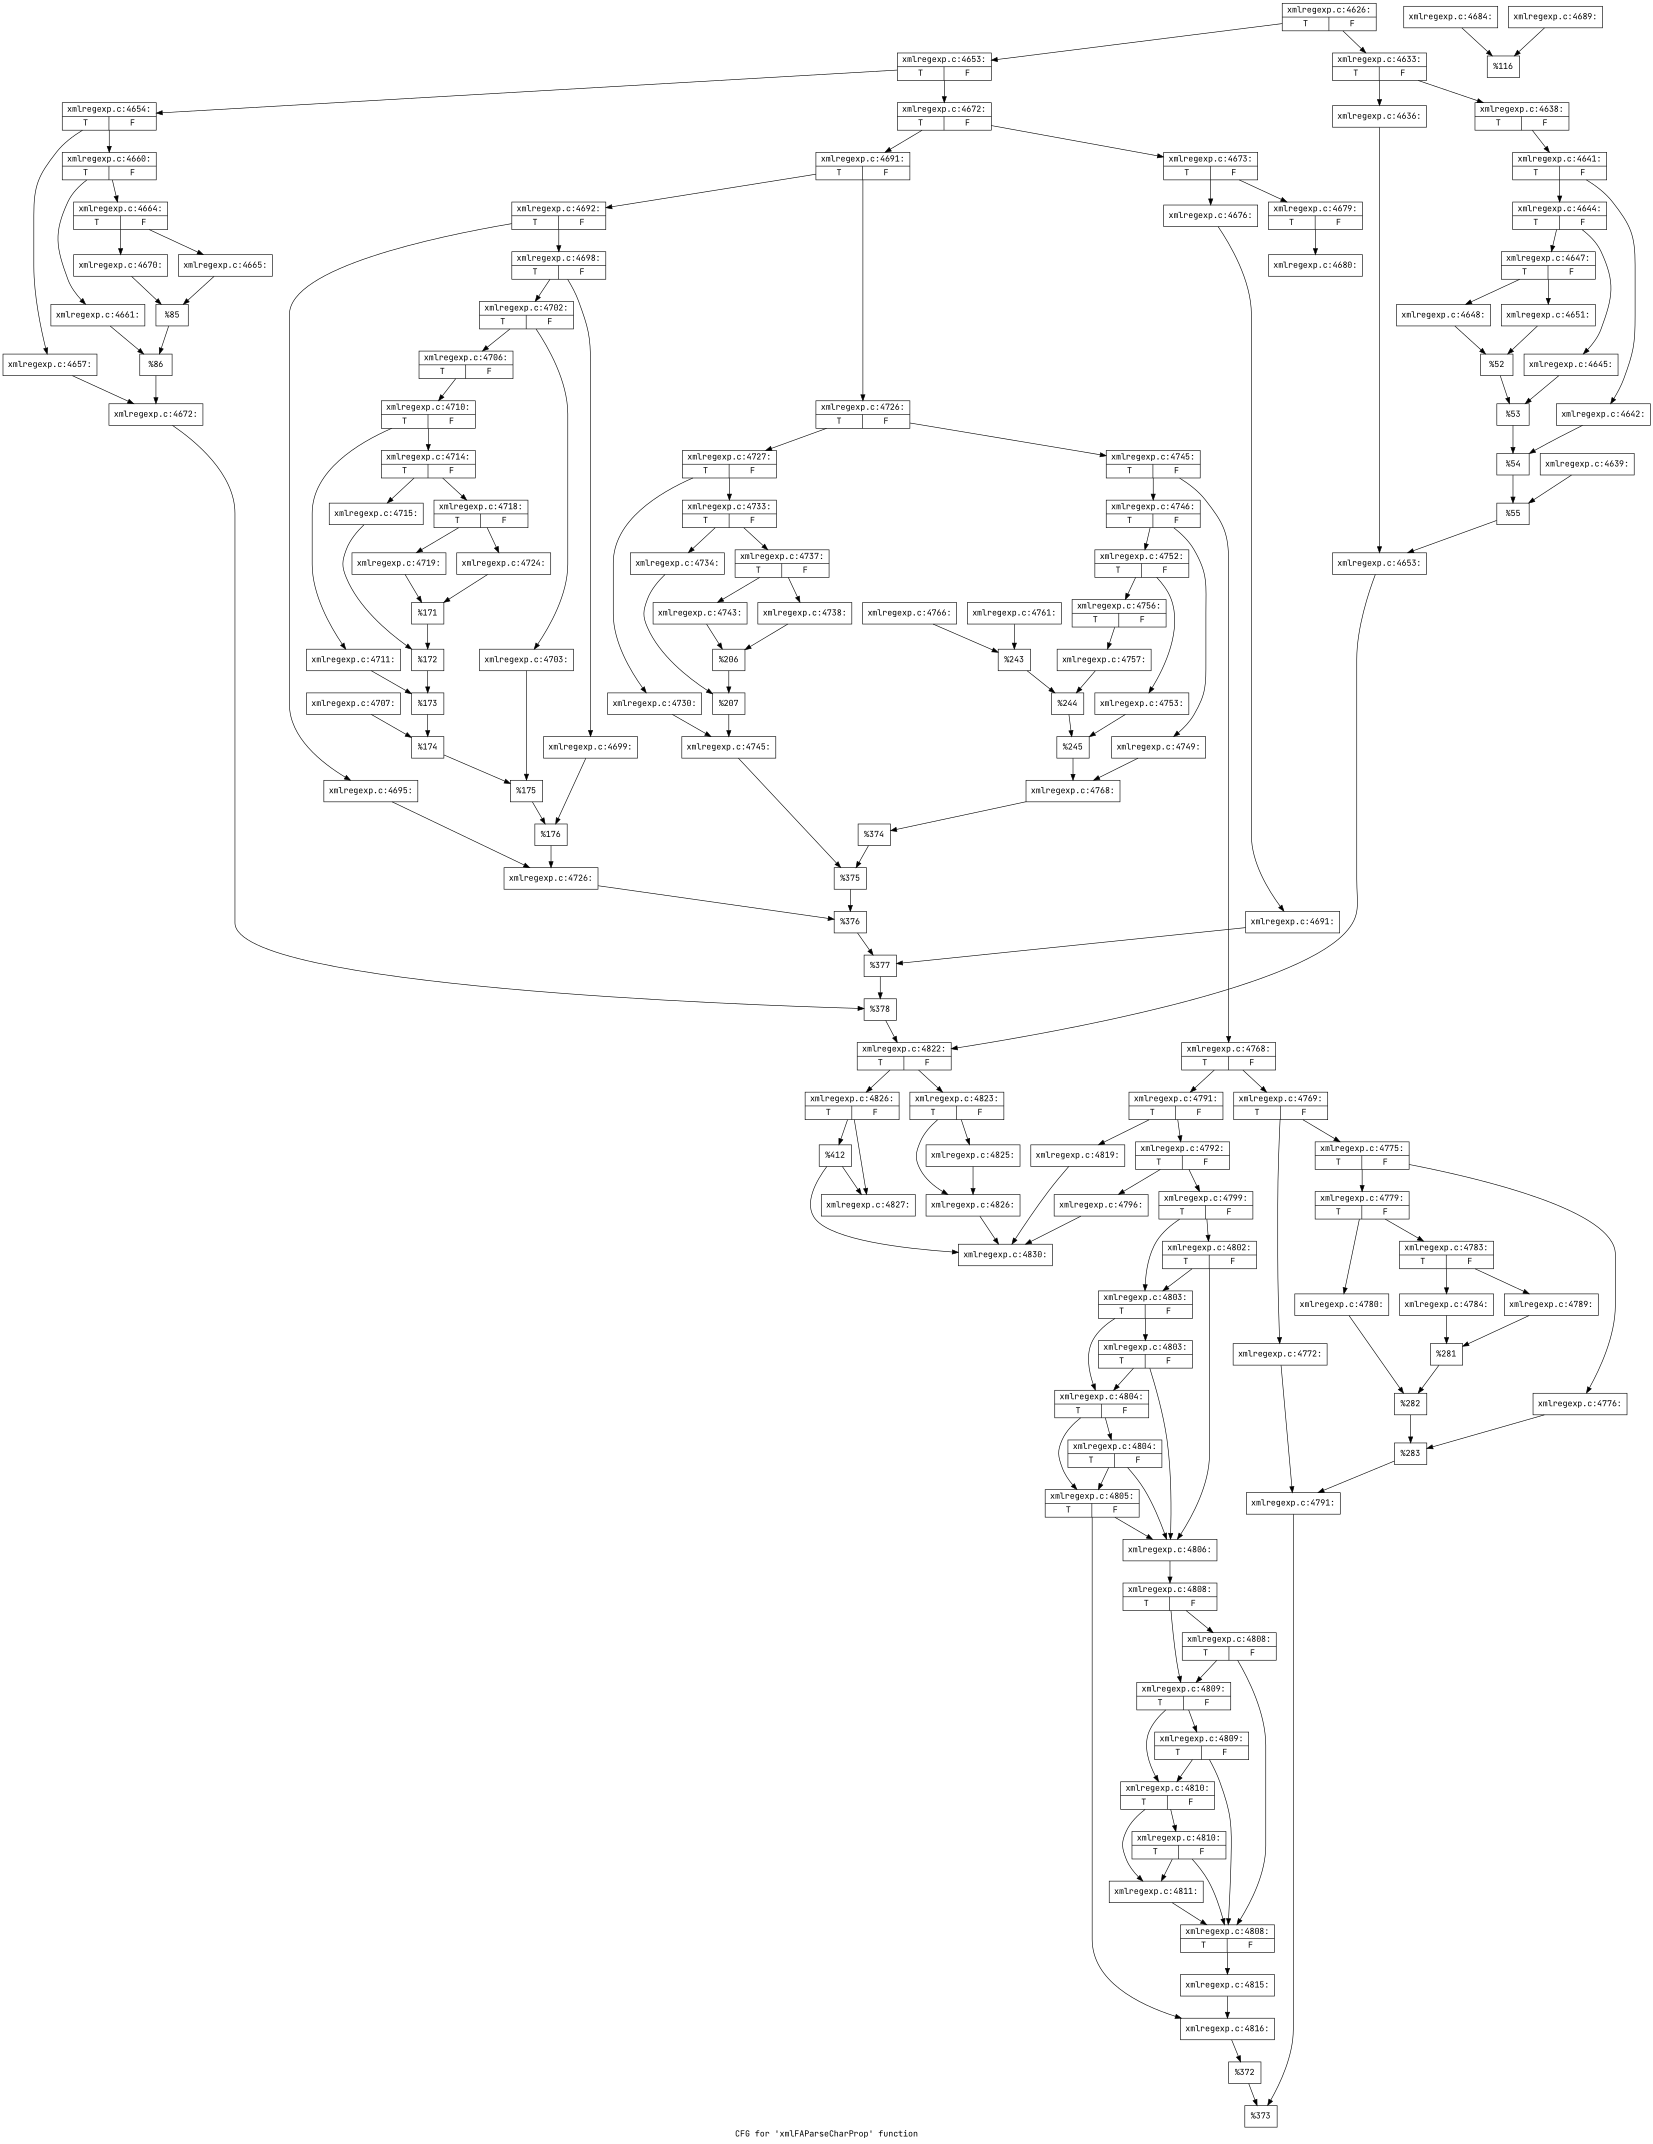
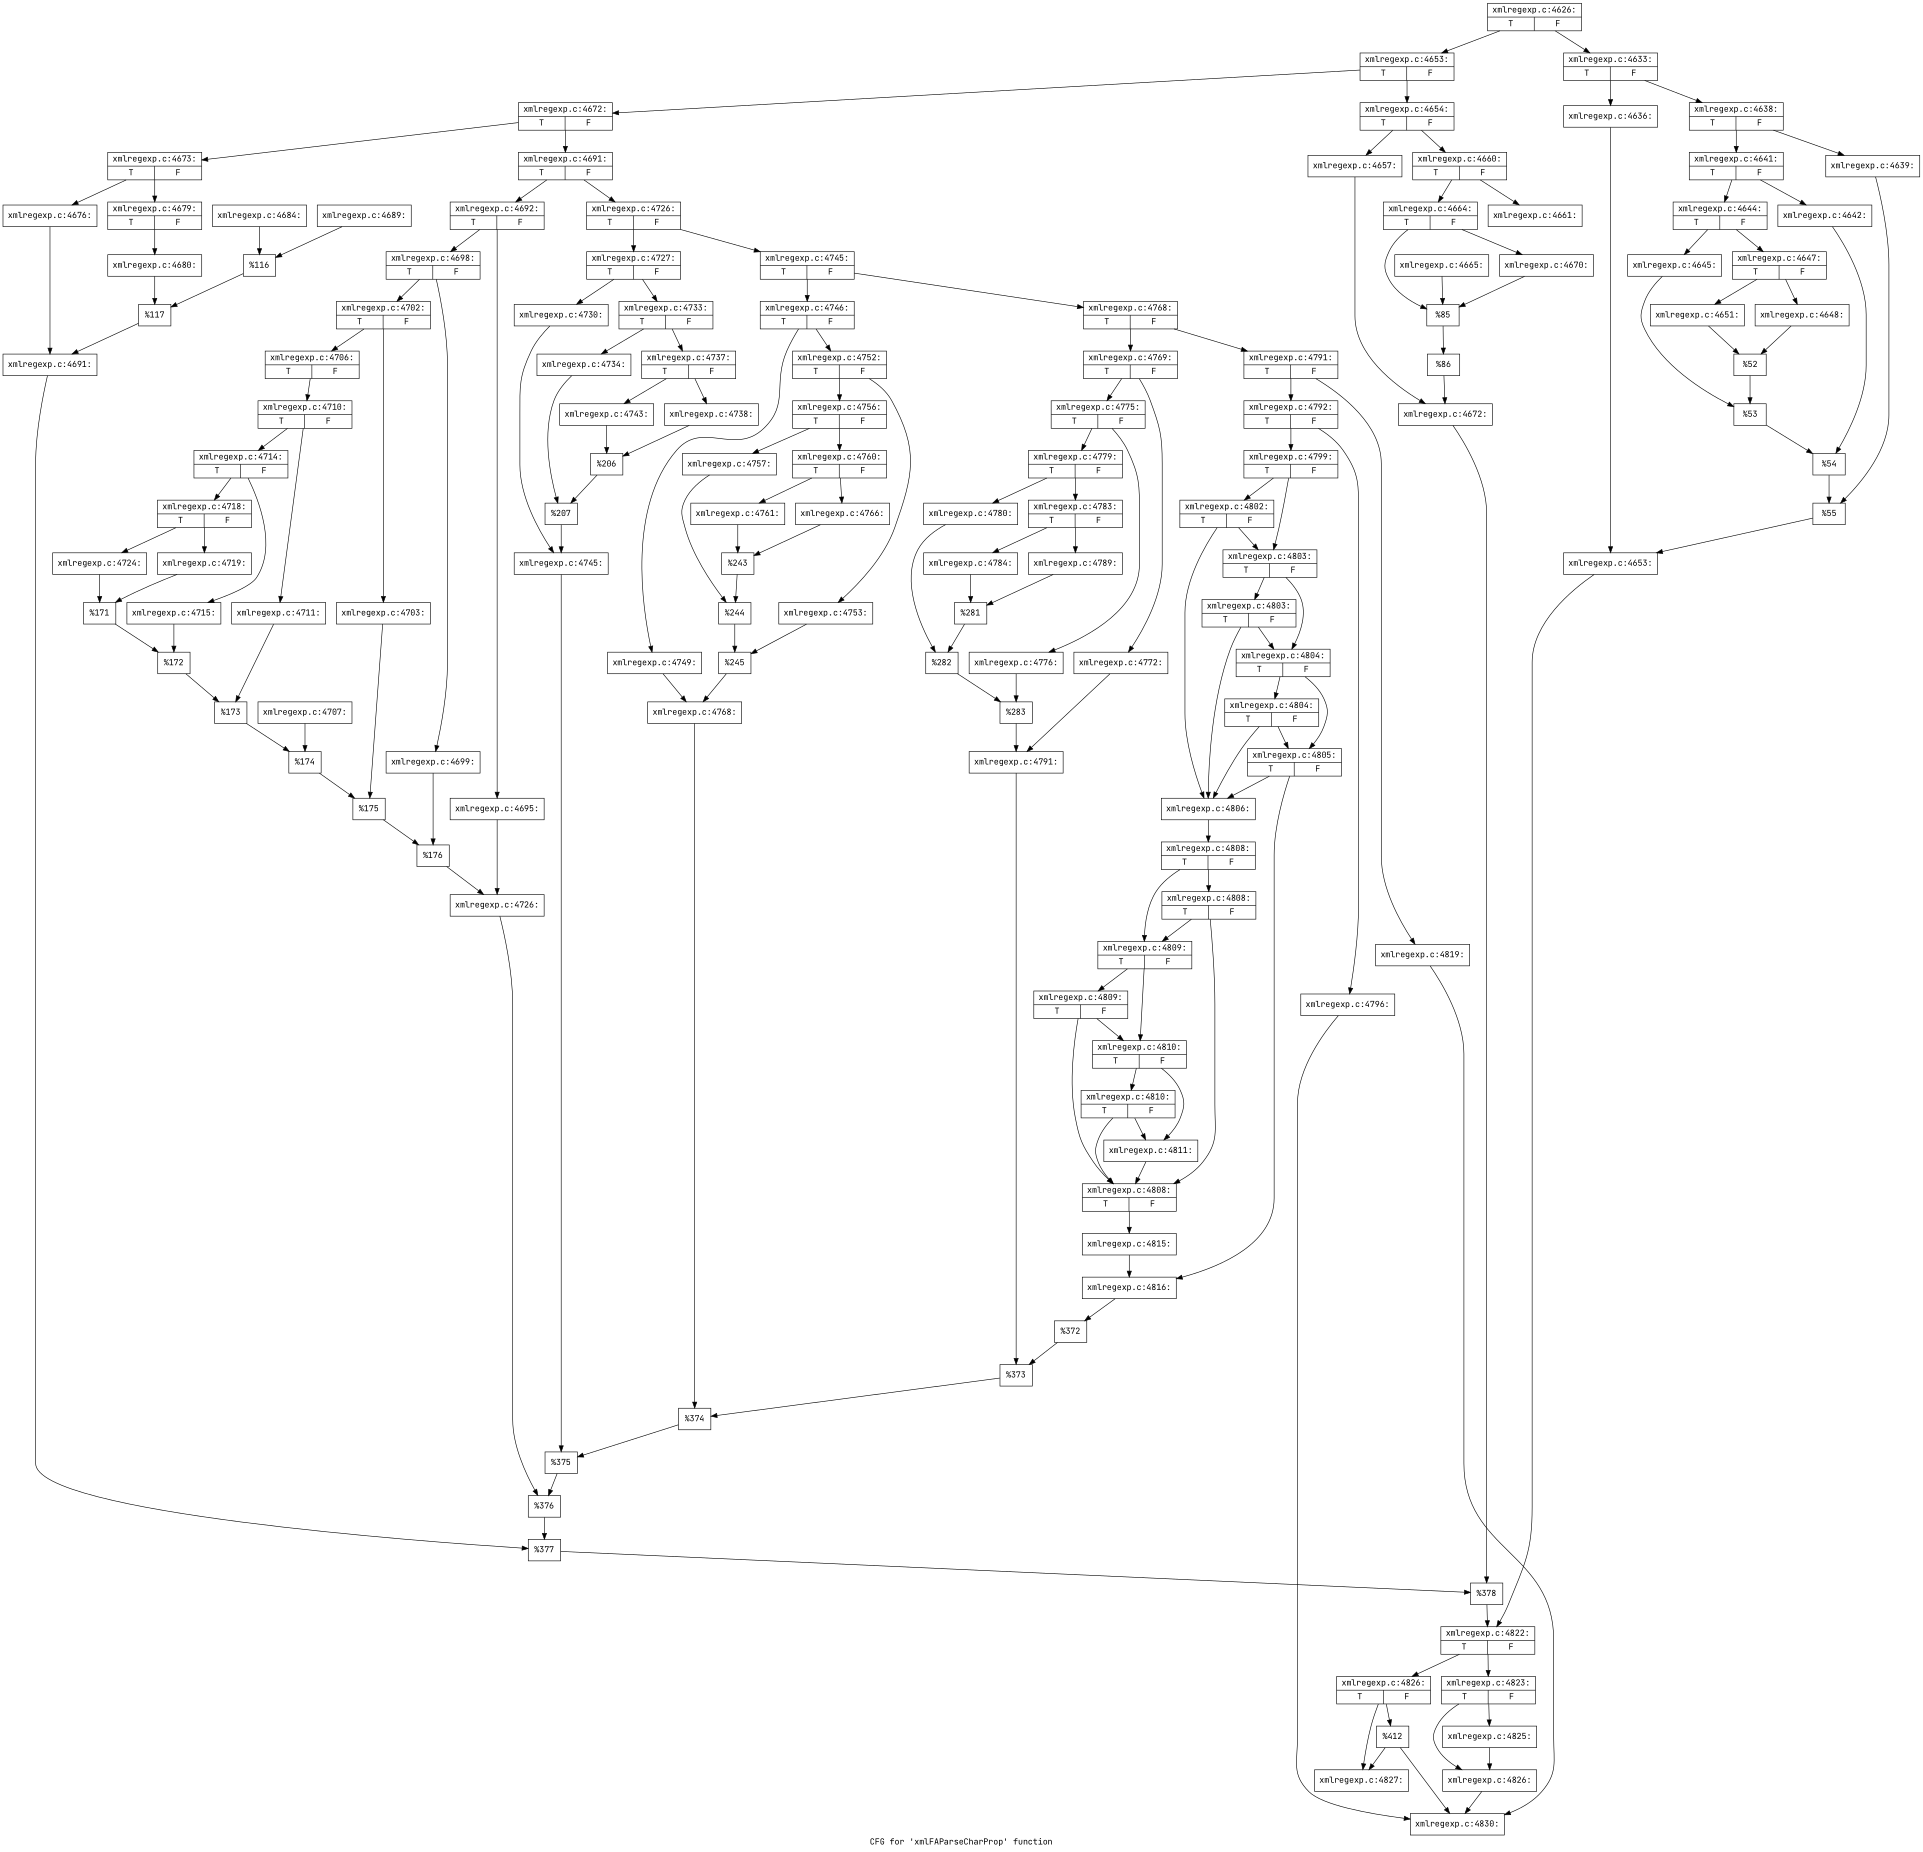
  digraph {
    fontname="JetBrains Mono"
    label="CFG for 'xmlFAParseCharProp' function"
    node [fontname="JetBrains Mono" shape=record]
    edge [fontname="JetBrains Mono"]
    n1 [label="{xmlregexp.c:4626:|{<s0>T|<s1>F}}"]
    n2 [label="{xmlregexp.c:4633:|{<s0>T|<s1>F}}"]
    n3 [label="{xmlregexp.c:4653:|{<s0>T|<s1>F}}"]
    n4 [label="{xmlregexp.c:4636:}"]
    n5 [label="{xmlregexp.c:4638:|{<s0>T|<s1>F}}"]
    n6 [label="{xmlregexp.c:4654:|{<s0>T|<s1>F}}"]
    n7 [label="{xmlregexp.c:4672:|{<s0>T|<s1>F}}"]
    n8 [label="{xmlregexp.c:4653:}"]
    n9 [label="{xmlregexp.c:4639:}"]
    n10 [label="{xmlregexp.c:4641:|{<s0>T|<s1>F}}"]
    n11 [label="{xmlregexp.c:4657:}"]
    n12 [label="{xmlregexp.c:4660:|{<s0>T|<s1>F}}"]
    n13 [label="{xmlregexp.c:4673:|{<s0>T|<s1>F}}"]
    n14 [label="{xmlregexp.c:4691:|{<s0>T|<s1>F}}"]
    n15 [label="{xmlregexp.c:4822:|{<s0>T|<s1>F}}"]
    n16 [label="{%55}"]
    n17 [label="{xmlregexp.c:4642:}"]
    n18 [label="{xmlregexp.c:4644:|{<s0>T|<s1>F}}"]
    n19 [label="{xmlregexp.c:4823:|{<s0>T|<s1>F}}"]
    n20 [label="{xmlregexp.c:4826:|{<s0>T|<s1>F}}"]
    n21 [label="{%54}"]
    n22 [label="{xmlregexp.c:4645:}"]
    n23 [label="{xmlregexp.c:4647:|{<s0>T|<s1>F}}"]
    n24 [label="{%53}"]
    n25 [label="{xmlregexp.c:4648:}"]
    n26 [label="{xmlregexp.c:4651:}"]
    n27 [label="{%52}"]
    n28 [label="{xmlregexp.c:4825:}"]
    n29 [label="{xmlregexp.c:4826:}"]
    n30 [label="{xmlregexp.c:4827:}"]
    n31 [label="{%412}"]
    n32 [label="{xmlregexp.c:4672:}"]
    n33 [label="{xmlregexp.c:4661:}"]
    n34 [label="{xmlregexp.c:4664:|{<s0>T|<s1>F}}"]
    n35 [label="{xmlregexp.c:4676:}"]
    n36 [label="{xmlregexp.c:4679:|{<s0>T|<s1>F}}"]
    n37 [label="{xmlregexp.c:4692:|{<s0>T|<s1>F}}"]
    n38 [label="{xmlregexp.c:4726:|{<s0>T|<s1>F}}"]
    n39 [label="{%378}"]
    n40 [label="{%86}"]
    n41 [label="{xmlregexp.c:4665:}"]
    n42 [label="{xmlregexp.c:4670:}"]
    n43 [label="{%85}"]
    n44 [label="{xmlregexp.c:4691:}"]
    n45 [label="{xmlregexp.c:4680:}"]
    n46 [label="{xmlregexp.c:4695:}"]
    n47 [label="{xmlregexp.c:4698:|{<s0>T|<s1>F}}"]
    n48 [label="{xmlregexp.c:4727:|{<s0>T|<s1>F}}"]
    n49 [label="{xmlregexp.c:4745:|{<s0>T|<s1>F}}"]
    n50 [label="{%377}"]
+   n51 [label="{%117}"]
    n52 [label="{xmlregexp.c:4684:}"]
    n53 [label="{%116}"]
    n54 [label="{xmlregexp.c:4689:}"]
    n55 [label="{xmlregexp.c:4726:}"]
    n56 [label="{xmlregexp.c:4699:}"]
    n57 [label="{xmlregexp.c:4702:|{<s0>T|<s1>F}}"]
    n58 [label="{xmlregexp.c:4730:}"]
    n59 [label="{xmlregexp.c:4733:|{<s0>T|<s1>F}}"]
    n60 [label="{xmlregexp.c:4746:|{<s0>T|<s1>F}}"]
    n61 [label="{xmlregexp.c:4768:|{<s0>T|<s1>F}}"]
    n62 [label="{%376}"]
    n63 [label="{%176}"]
    n64 [label="{xmlregexp.c:4703:}"]
    n65 [label="{xmlregexp.c:4706:|{<s0>T|<s1>F}}"]
    n66 [label="{%175}"]
    n67 [label="{xmlregexp.c:4710:|{<s0>T|<s1>F}}"]
    n68 [label="{xmlregexp.c:4707:}"]
    n69 [label="{%174}"]
    n70 [label="{xmlregexp.c:4711:}"]
    n71 [label="{xmlregexp.c:4714:|{<s0>T|<s1>F}}"]
    n72 [label="{%173}"]
    n73 [label="{xmlregexp.c:4715:}"]
    n74 [label="{xmlregexp.c:4718:|{<s0>T|<s1>F}}"]
    n75 [label="{%172}"]
    n76 [label="{xmlregexp.c:4719:}"]
    n77 [label="{xmlregexp.c:4724:}"]
    n78 [label="{%171}"]
    n79 [label="{xmlregexp.c:4745:}"]
    n80 [label="{xmlregexp.c:4734:}"]
    n81 [label="{xmlregexp.c:4737:|{<s0>T|<s1>F}}"]
    n82 [label="{xmlregexp.c:4749:}"]
    n83 [label="{xmlregexp.c:4752:|{<s0>T|<s1>F}}"]
    n84 [label="{xmlregexp.c:4769:|{<s0>T|<s1>F}}"]
    n85 [label="{xmlregexp.c:4791:|{<s0>T|<s1>F}}"]
    n86 [label="{%375}"]
    n87 [label="{%207}"]
    n88 [label="{xmlregexp.c:4738:}"]
    n89 [label="{xmlregexp.c:4743:}"]
    n90 [label="{%206}"]
    n91 [label="{xmlregexp.c:4768:}"]
    n92 [label="{xmlregexp.c:4753:}"]
    n93 [label="{xmlregexp.c:4756:|{<s0>T|<s1>F}}"]
    n94 [label="{xmlregexp.c:4772:}"]
    n95 [label="{xmlregexp.c:4775:|{<s0>T|<s1>F}}"]
    n96 [label="{xmlregexp.c:4792:|{<s0>T|<s1>F}}"]
    n97 [label="{xmlregexp.c:4819:}"]
    n98 [label="{%374}"]
    n99 [label="{%245}"]
    n100 [label="{xmlregexp.c:4757:}"]
+   n101 [label="{xmlregexp.c:4760:|{<s0>T|<s1>F}}"]
    n102 [label="{%244}"]
    n103 [label="{xmlregexp.c:4761:}"]
    n104 [label="{xmlregexp.c:4766:}"]
    n105 [label="{%243}"]
    n106 [label="{xmlregexp.c:4791:}"]
    n107 [label="{xmlregexp.c:4776:}"]
    n108 [label="{xmlregexp.c:4779:|{<s0>T|<s1>F}}"]
    n109 [label="{xmlregexp.c:4796:}"]
    n110 [label="{xmlregexp.c:4799:|{<s0>T|<s1>F}}"]
    n111 [label="{xmlregexp.c:4830:}"]
    n112 [label="{%373}"]
    n113 [label="{%283}"]
    n114 [label="{xmlregexp.c:4780:}"]
    n115 [label="{xmlregexp.c:4783:|{<s0>T|<s1>F}}"]
    n116 [label="{%282}"]
    n117 [label="{xmlregexp.c:4784:}"]
    n118 [label="{xmlregexp.c:4789:}"]
    n119 [label="{%281}"]
    n120 [label="{xmlregexp.c:4802:|{<s0>T|<s1>F}}"]
    n121 [label="{xmlregexp.c:4803:|{<s0>T|<s1>F}}"]
    n122 [label="{xmlregexp.c:4806:}"]
    n123 [label="{xmlregexp.c:4803:|{<s0>T|<s1>F}}"]
    n124 [label="{xmlregexp.c:4804:|{<s0>T|<s1>F}}"]
    n125 [label="{xmlregexp.c:4808:|{<s0>T|<s1>F}}"]
    n126 [label="{xmlregexp.c:4804:|{<s0>T|<s1>F}}"]
    n127 [label="{xmlregexp.c:4805:|{<s0>T|<s1>F}}"]
    n128 [label="{xmlregexp.c:4808:|{<s0>T|<s1>F}}"]
    n129 [label="{xmlregexp.c:4809:|{<s0>T|<s1>F}}"]
    n130 [label="{xmlregexp.c:4816:}"]
    n131 [label="{%372}"]
    n132 [label="{xmlregexp.c:4808:|{<s0>T|<s1>F}}"]
    n133 [label="{xmlregexp.c:4809:|{<s0>T|<s1>F}}"]
    n134 [label="{xmlregexp.c:4810:|{<s0>T|<s1>F}}"]
    n135 [label="{xmlregexp.c:4815:}"]
    n136 [label="{xmlregexp.c:4810:|{<s0>T|<s1>F}}"]
    n137 [label="{xmlregexp.c:4811:}"]
    n1 -> n2
    n1 -> n3
    n2 -> n4
    n2 -> n5
    n3 -> n6
    n3 -> n7
    n4 -> n8
+   n5 -> n9
    n5 -> n10
    n6 -> n11
    n6 -> n12
    n7 -> n13
    n7 -> n14
    n8 -> n15
    n9 -> n16
    n10 -> n17
    n10 -> n18
    n11 -> n32
    n12 -> n33
    n12 -> n34
    n13 -> n35
    n13 -> n36
    n14 -> n37
    n14 -> n38
    n15 -> n19
    n15 -> n20
    n16 -> n8
    n17 -> n21
    n18 -> n22
    n18 -> n23
    n19 -> n28
    n19 -> n29
    n20 -> n30
    n20 -> n31
    n21 -> n16
    n22 -> n24
    n23 -> n25
    n23 -> n26
    n24 -> n21
    n25 -> n27
    n26 -> n27
    n27 -> n24
    n28 -> n29
    n29 -> n111
    n31 -> n30
    n31 -> n111
    n32 -> n39
-   n33 -> n40
-   n34 -> n41
+   n34 -> n43
    n34 -> n42
    n35 -> n44
    n36 -> n45
    n37 -> n46
    n37 -> n47
    n38 -> n48
    n38 -> n49
    n39 -> n15
    n40 -> n32
    n41 -> n43
    n42 -> n43
    n43 -> n40
    n44 -> n50
+   n45 -> n51
    n46 -> n55
    n47 -> n56
    n47 -> n57
    n48 -> n58
    n48 -> n59
    n49 -> n60
    n49 -> n61
    n50 -> n39
+   n51 -> n44
    n52 -> n53
+   n53 -> n51
    n54 -> n53
    n55 -> n62
    n56 -> n63
    n57 -> n64
    n57 -> n65
    n58 -> n79
    n59 -> n80
    n59 -> n81
    n60 -> n82
    n60 -> n83
    n61 -> n84
    n61 -> n85
    n62 -> n50
    n63 -> n55
    n64 -> n66
    n65 -> n67
    n66 -> n63
    n67 -> n70
    n67 -> n71
    n68 -> n69
    n69 -> n66
    n70 -> n72
    n71 -> n73
    n71 -> n74
    n72 -> n69
    n73 -> n75
    n74 -> n76
    n74 -> n77
    n75 -> n72
    n76 -> n78
    n77 -> n78
    n78 -> n75
    n79 -> n86
    n80 -> n87
    n81 -> n88
    n81 -> n89
    n82 -> n91
    n83 -> n92
    n83 -> n93
    n84 -> n94
    n84 -> n95
    n85 -> n96
    n85 -> n97
    n86 -> n62
    n87 -> n79
    n88 -> n90
    n89 -> n90
    n90 -> n87
    n91 -> n98
    n92 -> n99
    n93 -> n100
+   n93 -> n101
    n94 -> n106
    n95 -> n107
    n95 -> n108
    n96 -> n109
    n96 -> n110
    n97 -> n111
    n98 -> n86
    n99 -> n91
    n100 -> n102
+   n101 -> n103
+   n101 -> n104
    n102 -> n99
    n103 -> n105
    n104 -> n105
    n105 -> n102
    n106 -> n112
    n107 -> n113
    n108 -> n114
    n108 -> n115
    n109 -> n111
    n110 -> n120
    n110 -> n121
+   n112 -> n98
    n113 -> n106
    n114 -> n116
    n115 -> n117
    n115 -> n118
    n116 -> n113
    n117 -> n119
    n118 -> n119
    n119 -> n116
    n120 -> n121
    n120 -> n122
    n121 -> n123
    n121 -> n124
    n122 -> n125
    n123 -> n122
    n123 -> n124
    n124 -> n126
    n124 -> n127
    n125 -> n128
    n125 -> n129
    n126 -> n122
    n126 -> n127
    n127 -> n122
    n127 -> n130
    n128 -> n129
    n128 -> n132
    n129 -> n133
    n129 -> n134
    n130 -> n131
    n131 -> n112
    n132 -> n135
    n133 -> n132
    n133 -> n134
    n134 -> n136
    n134 -> n137
    n135 -> n130
    n136 -> n132
    n136 -> n137
    n137 -> n132
  }
